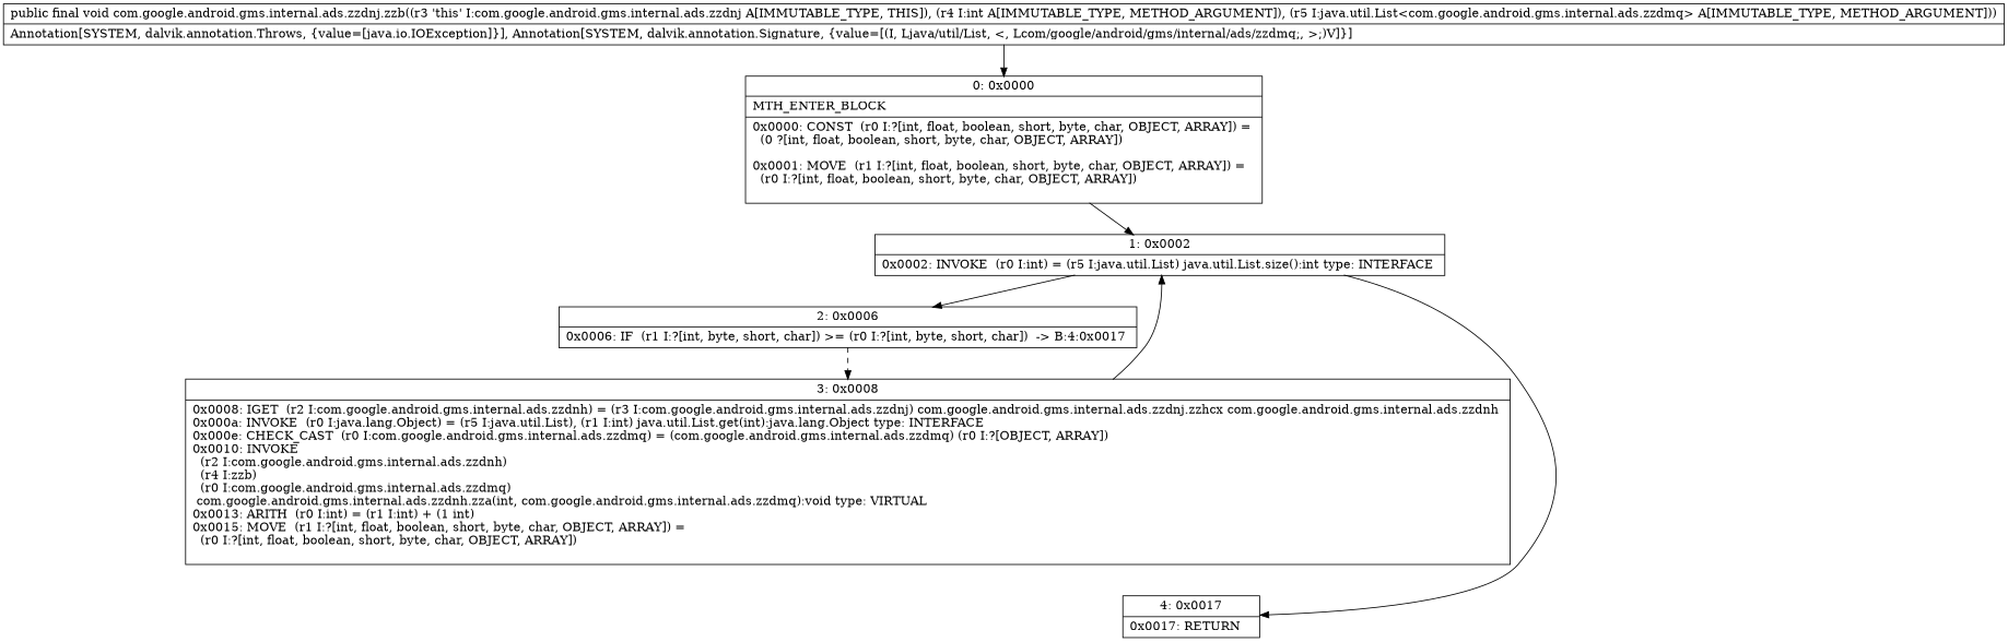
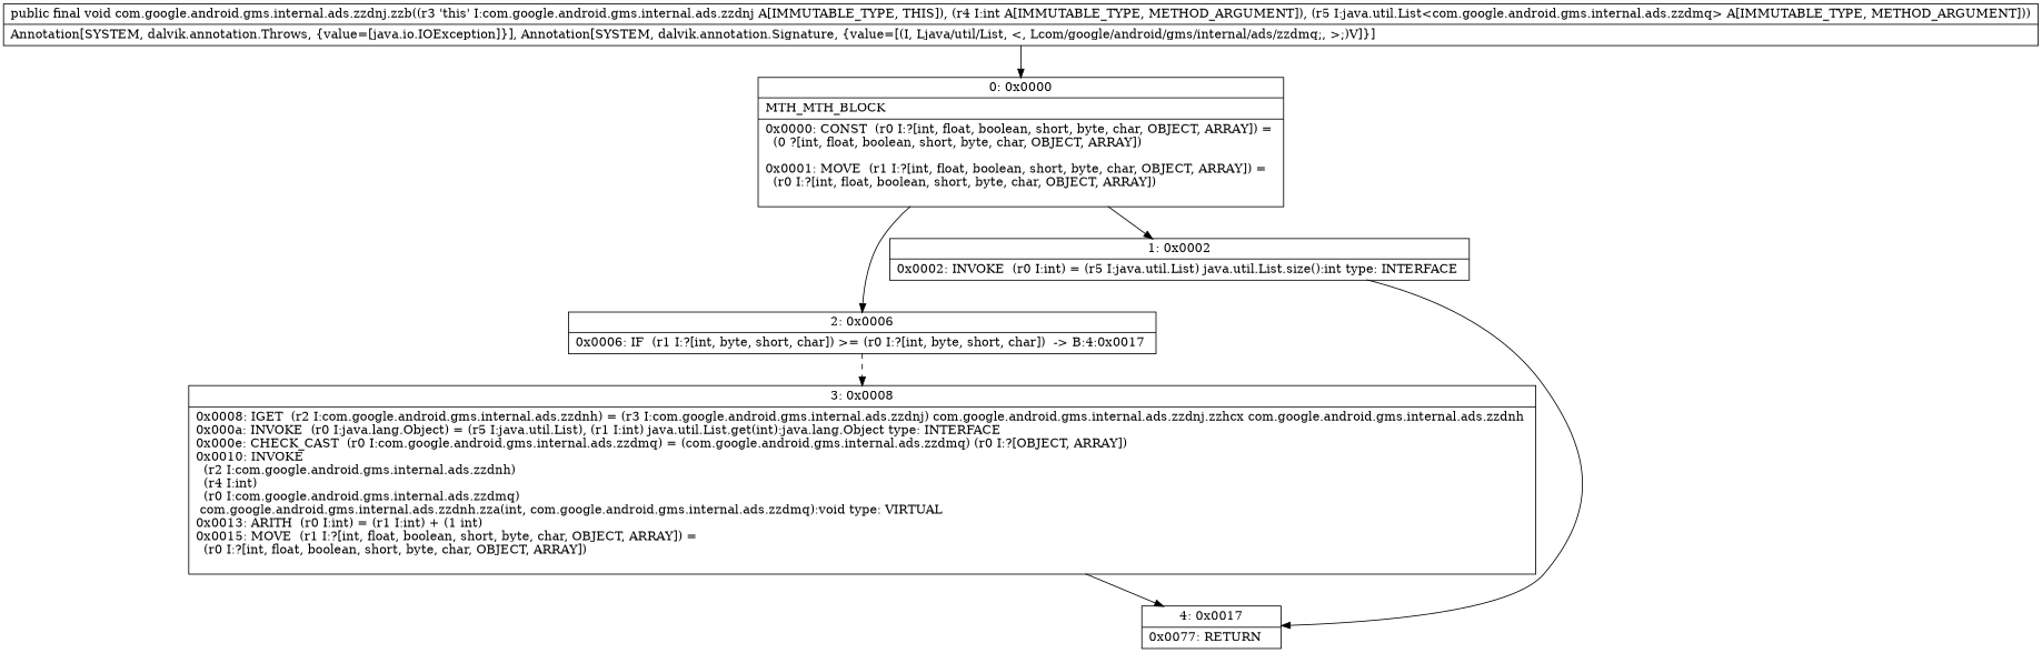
  digraph {
    node [shape=record]
-   n1 [label="{0\:\ 0x0000|MTH_ENTER_BLOCK\l|0x0000: CONST  (r0 I:?[int, float, boolean, short, byte, char, OBJECT, ARRAY]) = \l  (0 ?[int, float, boolean, short, byte, char, OBJECT, ARRAY])\l \l0x0001: MOVE  (r1 I:?[int, float, boolean, short, byte, char, OBJECT, ARRAY]) = \l  (r0 I:?[int, float, boolean, short, byte, char, OBJECT, ARRAY])\l \l}"]
+   n1 [label="{0\:\ 0x0000|MTH_MTH_BLOCK\l|0x0000: CONST  (r0 I:?[int, float, boolean, short, byte, char, OBJECT, ARRAY]) = \l  (0 ?[int, float, boolean, short, byte, char, OBJECT, ARRAY])\l \l0x0001: MOVE  (r1 I:?[int, float, boolean, short, byte, char, OBJECT, ARRAY]) = \l  (r0 I:?[int, float, boolean, short, byte, char, OBJECT, ARRAY])\l \l}"]
    n2 [label="{1\:\ 0x0002|0x0002: INVOKE  (r0 I:int) = (r5 I:java.util.List) java.util.List.size():int type: INTERFACE \l}"]
    n3 [label="{2\:\ 0x0006|0x0006: IF  (r1 I:?[int, byte, short, char]) \>= (r0 I:?[int, byte, short, char])  \-\> B:4:0x0017 \l}"]
-   n4 [label="{4\:\ 0x0017|0x0017: RETURN   \l}"]
-   n5 [label="{3\:\ 0x0008|0x0008: IGET  (r2 I:com.google.android.gms.internal.ads.zzdnh) = (r3 I:com.google.android.gms.internal.ads.zzdnj) com.google.android.gms.internal.ads.zzdnj.zzhcx com.google.android.gms.internal.ads.zzdnh \l0x000a: INVOKE  (r0 I:java.lang.Object) = (r5 I:java.util.List), (r1 I:int) java.util.List.get(int):java.lang.Object type: INTERFACE \l0x000e: CHECK_CAST  (r0 I:com.google.android.gms.internal.ads.zzdmq) = (com.google.android.gms.internal.ads.zzdmq) (r0 I:?[OBJECT, ARRAY]) \l0x0010: INVOKE  \l  (r2 I:com.google.android.gms.internal.ads.zzdnh)\l  (r4 I:zzb)\l  (r0 I:com.google.android.gms.internal.ads.zzdmq)\l com.google.android.gms.internal.ads.zzdnh.zza(int, com.google.android.gms.internal.ads.zzdmq):void type: VIRTUAL \l0x0013: ARITH  (r0 I:int) = (r1 I:int) + (1 int) \l0x0015: MOVE  (r1 I:?[int, float, boolean, short, byte, char, OBJECT, ARRAY]) = \l  (r0 I:?[int, float, boolean, short, byte, char, OBJECT, ARRAY])\l \l}"]
+   n4 [label="{4\:\ 0x0017|0x0077: RETURN   \l}"]
+   n5 [label="{3\:\ 0x0008|0x0008: IGET  (r2 I:com.google.android.gms.internal.ads.zzdnh) = (r3 I:com.google.android.gms.internal.ads.zzdnj) com.google.android.gms.internal.ads.zzdnj.zzhcx com.google.android.gms.internal.ads.zzdnh \l0x000a: INVOKE  (r0 I:java.lang.Object) = (r5 I:java.util.List), (r1 I:int) java.util.List.get(int):java.lang.Object type: INTERFACE \l0x000e: CHECK_CAST  (r0 I:com.google.android.gms.internal.ads.zzdmq) = (com.google.android.gms.internal.ads.zzdmq) (r0 I:?[OBJECT, ARRAY]) \l0x0010: INVOKE  \l  (r2 I:com.google.android.gms.internal.ads.zzdnh)\l  (r4 I:int)\l  (r0 I:com.google.android.gms.internal.ads.zzdmq)\l com.google.android.gms.internal.ads.zzdnh.zza(int, com.google.android.gms.internal.ads.zzdmq):void type: VIRTUAL \l0x0013: ARITH  (r0 I:int) = (r1 I:int) + (1 int) \l0x0015: MOVE  (r1 I:?[int, float, boolean, short, byte, char, OBJECT, ARRAY]) = \l  (r0 I:?[int, float, boolean, short, byte, char, OBJECT, ARRAY])\l \l}"]
    n6 [label="{public final void com.google.android.gms.internal.ads.zzdnj.zzb((r3 'this' I:com.google.android.gms.internal.ads.zzdnj A[IMMUTABLE_TYPE, THIS]), (r4 I:int A[IMMUTABLE_TYPE, METHOD_ARGUMENT]), (r5 I:java.util.List\<com.google.android.gms.internal.ads.zzdmq\> A[IMMUTABLE_TYPE, METHOD_ARGUMENT]))  | Annotation[SYSTEM, dalvik.annotation.Throws, \{value=[java.io.IOException]\}], Annotation[SYSTEM, dalvik.annotation.Signature, \{value=[(I, Ljava\/util\/List, \<, Lcom\/google\/android\/gms\/internal\/ads\/zzdmq;, \>;)V]\}]\l}"]
    n1 -> n2
-   n2 -> n3
+   n1 -> n3
    n2 -> n4
    n3 -> n5 [style=dashed]
-   n5 -> n2
+   n5 -> n4
    n6 -> n1
  }
